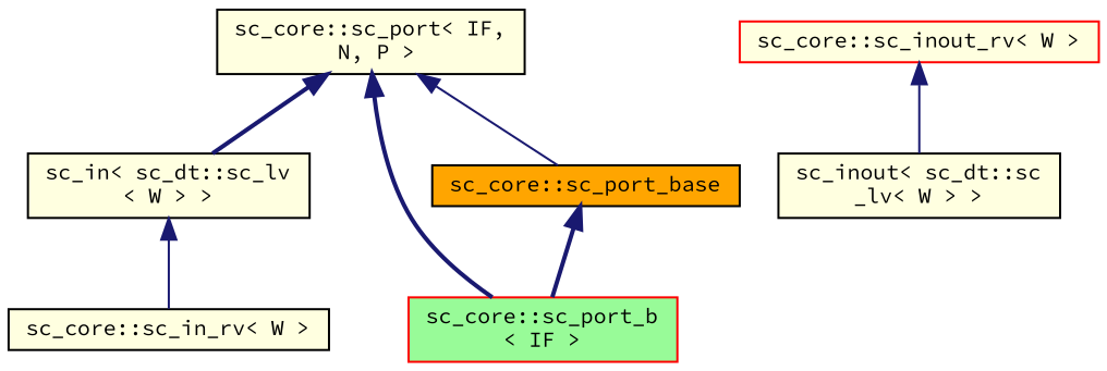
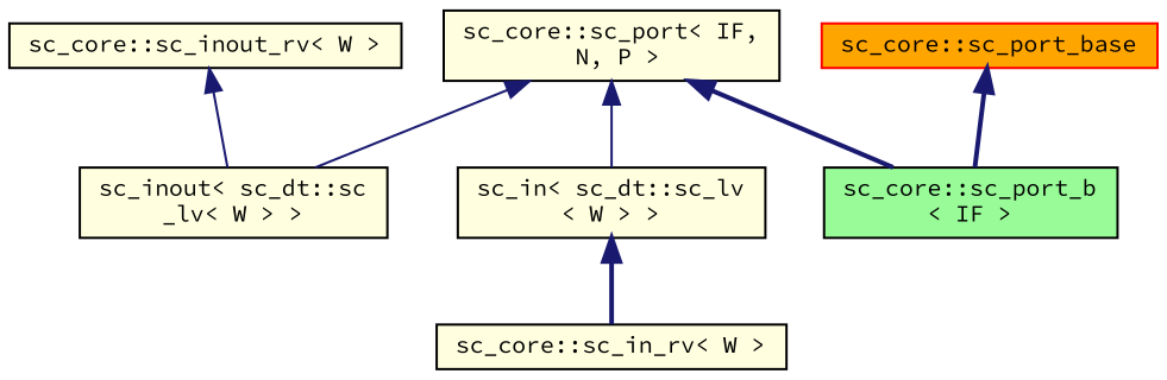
  digraph {
    fontname="Source Code Pro"
    node [color=black fillcolor=lightyellow fontname="Source Code Pro" fontsize=10 shape=record style=filled]
    edge [color=midnightblue dir=back fontname="Source Code Pro" fontsize=10 labelfontname=FreeSans labelfontsize=10 style=solid]
    n1 [fontcolor=black height=0.2 label="sc_core::sc_port\< IF,\l N, P \>" width=0.4]
    n2 [height=0.2 label="sc_in\< sc_dt::sc_lv\l\< W \> \>" width=0.4]
    n3 [height=0.2 label="sc_inout\< sc_dt::sc\l_lv\< W \> \>" width=0.4]
-   n4 [color=red fillcolor=palegreen height=0.2 label="sc_core::sc_port_b\l\< IF \>" width=0.4]
+   n4 [fillcolor=palegreen height=0.2 label="sc_core::sc_port_b\l\< IF \>" width=0.4]
    n5 [height=0.2 label="sc_core::sc_in_rv\< W \>" width=0.4]
-   n6 [fillcolor=orange height=0.2 label="sc_core::sc_port_base" width=0.4]
-   n7 [color=red height=0.2 label="sc_core::sc_inout_rv\< W \>" width=0.4]
-   n1 -> n2 [style=bold]
-   n1 -> n6
+   n6 [color=red fillcolor=orange height=0.2 label="sc_core::sc_port_base" width=0.4]
+   n7 [height=0.2 label="sc_core::sc_inout_rv\< W \>" width=0.4]
+   n1 -> n2
+   n1 -> n3
    n1 -> n4 [style=bold]
-   n2 -> n5
+   n2 -> n5 [style=bold]
    n6 -> n4 [style=bold]
    n7 -> n3
  }
